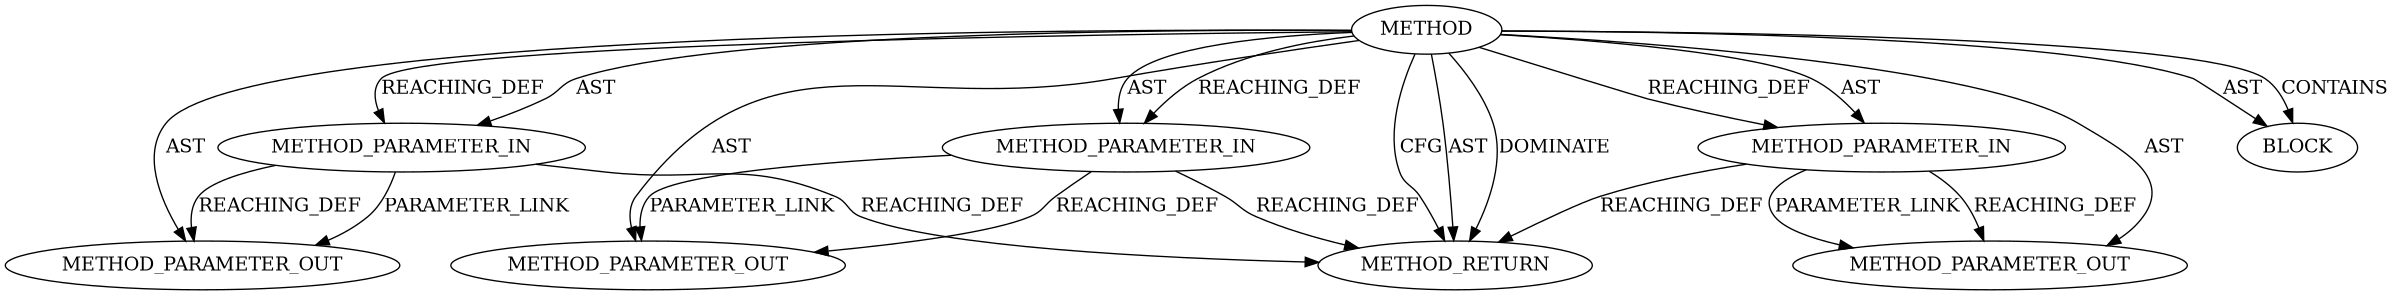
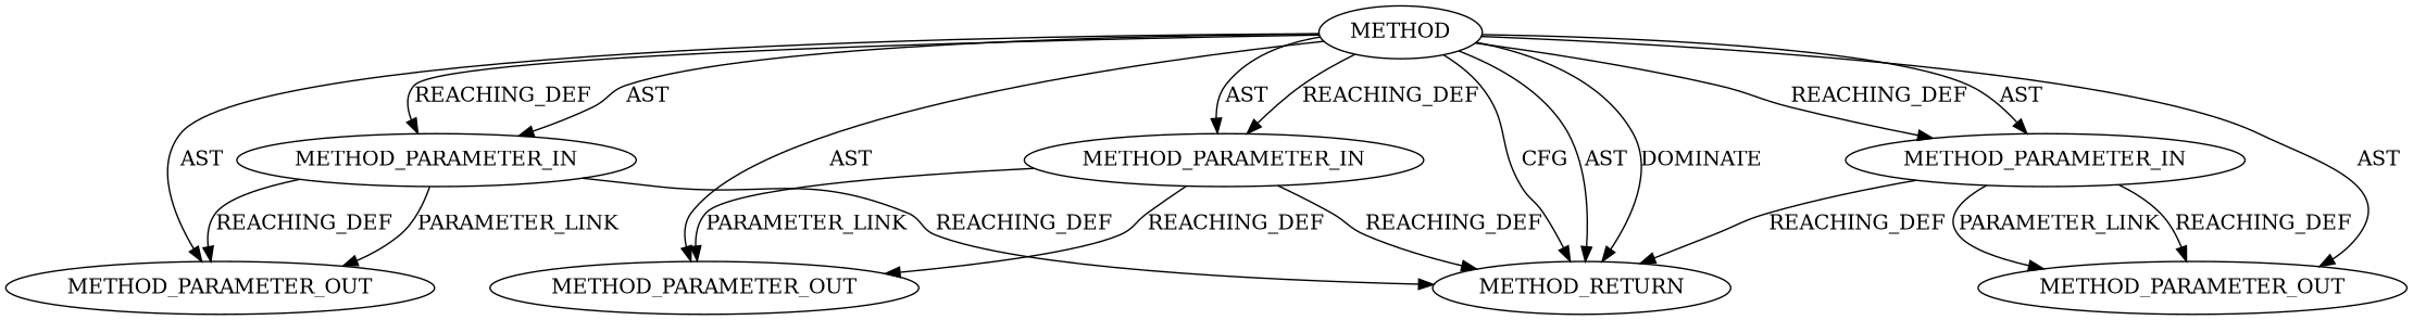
  digraph {
    node [CODE=p1 EVALUATION_STRATEGY=BY_VALUE IS_VARIADIC=false ORDER=1 TYPE_FULL_NAME=ANY]
    n1 [INDEX=1 NAME=p1 label=METHOD_PARAMETER_OUT]
    n2 [AST_PARENT_FULL_NAME="<global>" AST_PARENT_TYPE=NAMESPACE_BLOCK CODE="<empty>" FILENAME="<empty>" FULL_NAME=EVP_VerifyUpdate IS_EXTERNAL=true NAME=EVP_VerifyUpdate ORDER=0 label=METHOD EVALUATION_STRATEGY="" IS_VARIADIC="" TYPE_FULL_NAME=""]
    n3 [CODE=p2 INDEX=2 NAME=p2 ORDER=2 label=METHOD_PARAMETER_OUT]
-   n4 [ARGUMENT_INDEX=1 CODE="<empty>" label=BLOCK EVALUATION_STRATEGY="" IS_VARIADIC=""]
    n5 [CODE=p3 INDEX=3 NAME=p3 ORDER=3 label=METHOD_PARAMETER_IN]
    n6 [CODE=p3 INDEX=3 NAME=p3 ORDER=3 label=METHOD_PARAMETER_OUT]
    n7 [INDEX=1 NAME=p1 label=METHOD_PARAMETER_IN]
    n8 [CODE=RET ORDER=2 label=METHOD_RETURN IS_VARIADIC=""]
    n9 [CODE=p2 INDEX=2 NAME=p2 ORDER=2 label=METHOD_PARAMETER_IN]
    n2 -> n1 [label=AST]
    n2 -> n3 [label=AST]
-   n2 -> n4 [label=AST]
-   n2 -> n4 [label=CONTAINS]
    n2 -> n5 [label=REACHING_DEF]
    n2 -> n5 [label=AST]
    n2 -> n6 [label=AST]
    n2 -> n7 [label=REACHING_DEF]
    n2 -> n7 [label=AST]
    n2 -> n8 [label=CFG]
    n2 -> n8 [label=AST]
    n2 -> n8 [label=DOMINATE]
    n2 -> n9 [label=AST]
    n2 -> n9 [label=REACHING_DEF]
    n5 -> n6 [label=PARAMETER_LINK]
    n5 -> n6 [VARIABLE=p3 label=REACHING_DEF]
    n5 -> n8 [VARIABLE=p3 label=REACHING_DEF]
    n7 -> n1 [label=PARAMETER_LINK]
    n7 -> n1 [VARIABLE=p1 label=REACHING_DEF]
    n7 -> n8 [VARIABLE=p1 label=REACHING_DEF]
    n9 -> n3 [VARIABLE=p2 label=REACHING_DEF]
    n9 -> n3 [label=PARAMETER_LINK]
    n9 -> n8 [VARIABLE=p2 label=REACHING_DEF]
  }
